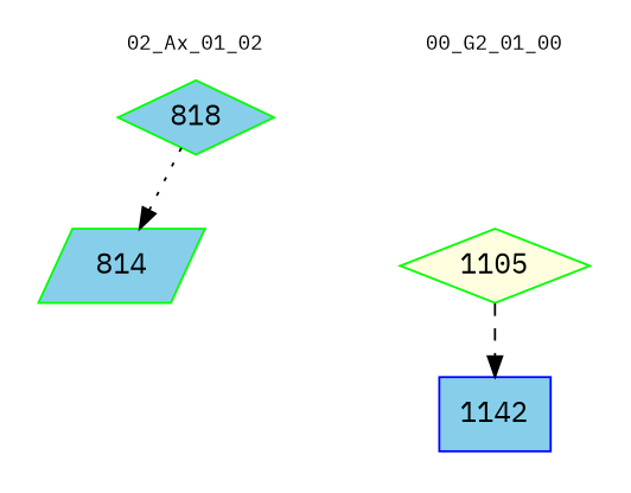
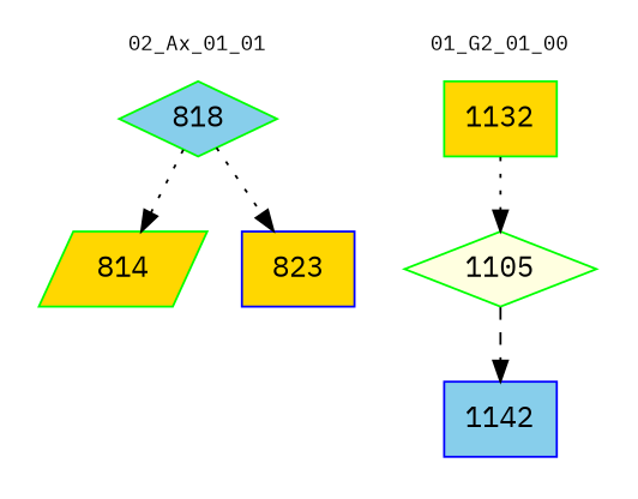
  digraph {
    fontname="IBM Plex Mono"
    node [color=green fillcolor=skyblue fontname="IBM Plex Mono" shape=box style=filled]
    edge [color=black fontname="IBM Plex Mono" style=dotted]
    n1 [label=818 shape=diamond]
-   n2 [label=814 shape=parallelogram]
+   n2 [fillcolor=gold label=814 shape=parallelogram]
+   n3 [color=blue fillcolor=gold label=823]
+   n4 [fillcolor=gold label=1132]
    n5 [fillcolor=lightyellow label=1105 shape=diamond]
    n6 [color=blue label=1142]
    subgraph cluster_1 {
      color=white
      fontsize=10
-     label="02_Ax_01_02"
+     label="02_Ax_01_01"
      n1
      n2
+     n3
    }
    subgraph cluster_2 {
      color=white
      fontsize=10
-     label="00_G2_01_00"
+     label="01_G2_01_00"
+     n4
      n5
      n6
    }
    n1 -> n2
+   n1 -> n3
+   n4 -> n5
    n5 -> n6 [style=dashed]
  }
